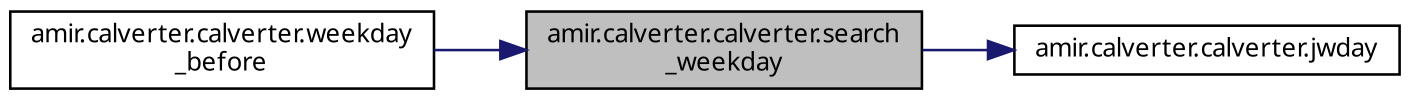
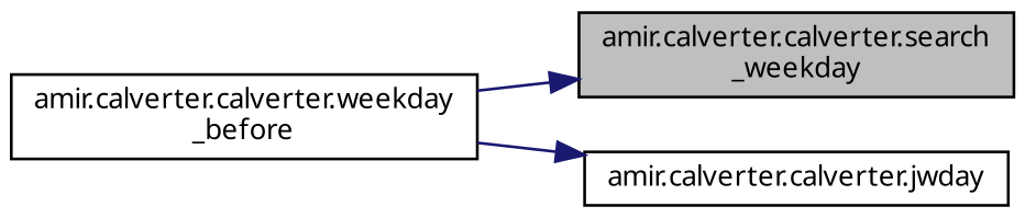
  digraph {
    rankdir=LR
    node [color=black fillcolor=white fontname="FreeSans.ttf" fontsize=10 shape=record style=filled]
    edge [color=midnightblue fontname="FreeSans.ttf" fontsize=10 labelfontname="FreeSans.ttf" labelfontsize=10 style=solid]
    n1 [fillcolor=grey75 fontcolor=black height=0.2 label="amir.calverter.calverter.search\l_weekday" width=0.4]
    n2 [height=0.2 label="amir.calverter.calverter.weekday\l_before" width=0.4]
    n3 [height=0.2 label="amir.calverter.calverter.jwday" width=0.4]
    n2 -> n1
-   n1 -> n3
+   n2 -> n3
  }
